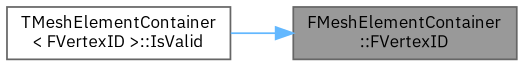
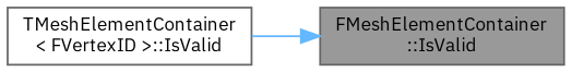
  digraph {
    rankdir=RL
    fontname="IBM Plex Sans"
    node [fontname="IBM Plex Sans" fontsize=10 shape=box style=filled]
-   n1 [color=gray40 fillcolor=grey60 fontcolor=black height=0.2 label="FMeshElementContainer\l::FVertexID" width=0.4]
+   n1 [color=gray40 fillcolor=grey60 fontcolor=black height=0.2 label="FMeshElementContainer\l::IsValid" width=0.4]
    n2 [color=grey40 fillcolor=white height=0.2 label="TMeshElementContainer\l\< FVertexID \>::IsValid" width=0.4]
    n1 -> n2 [color=steelblue1 dir=back fontname="IBM Plex Sans" fontsize=10 labelfontname=Helvetica labelfontsize=10 style=solid]
  }
